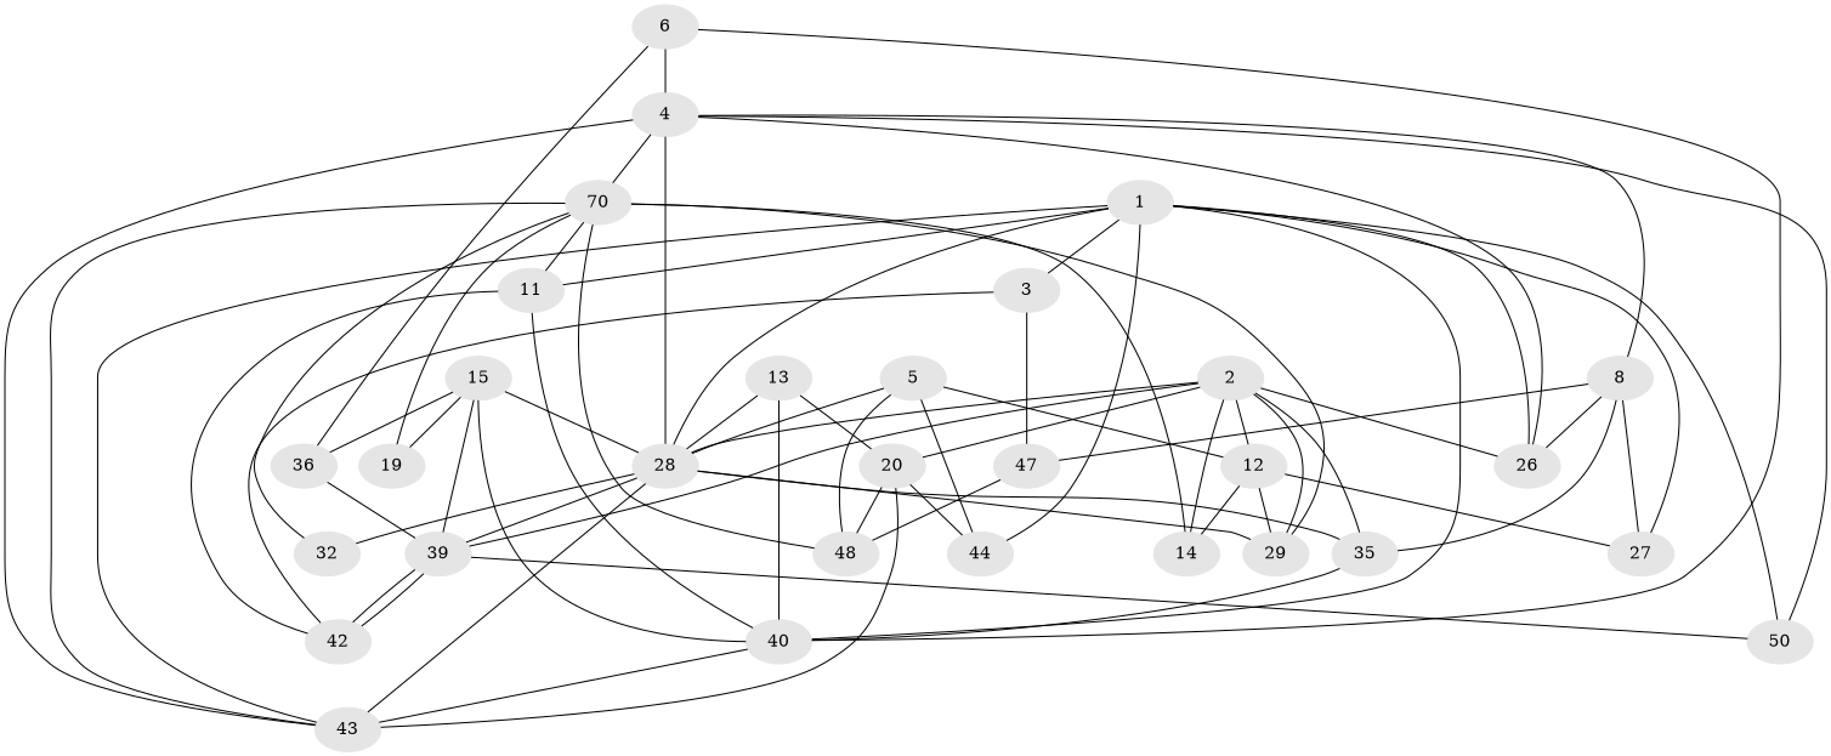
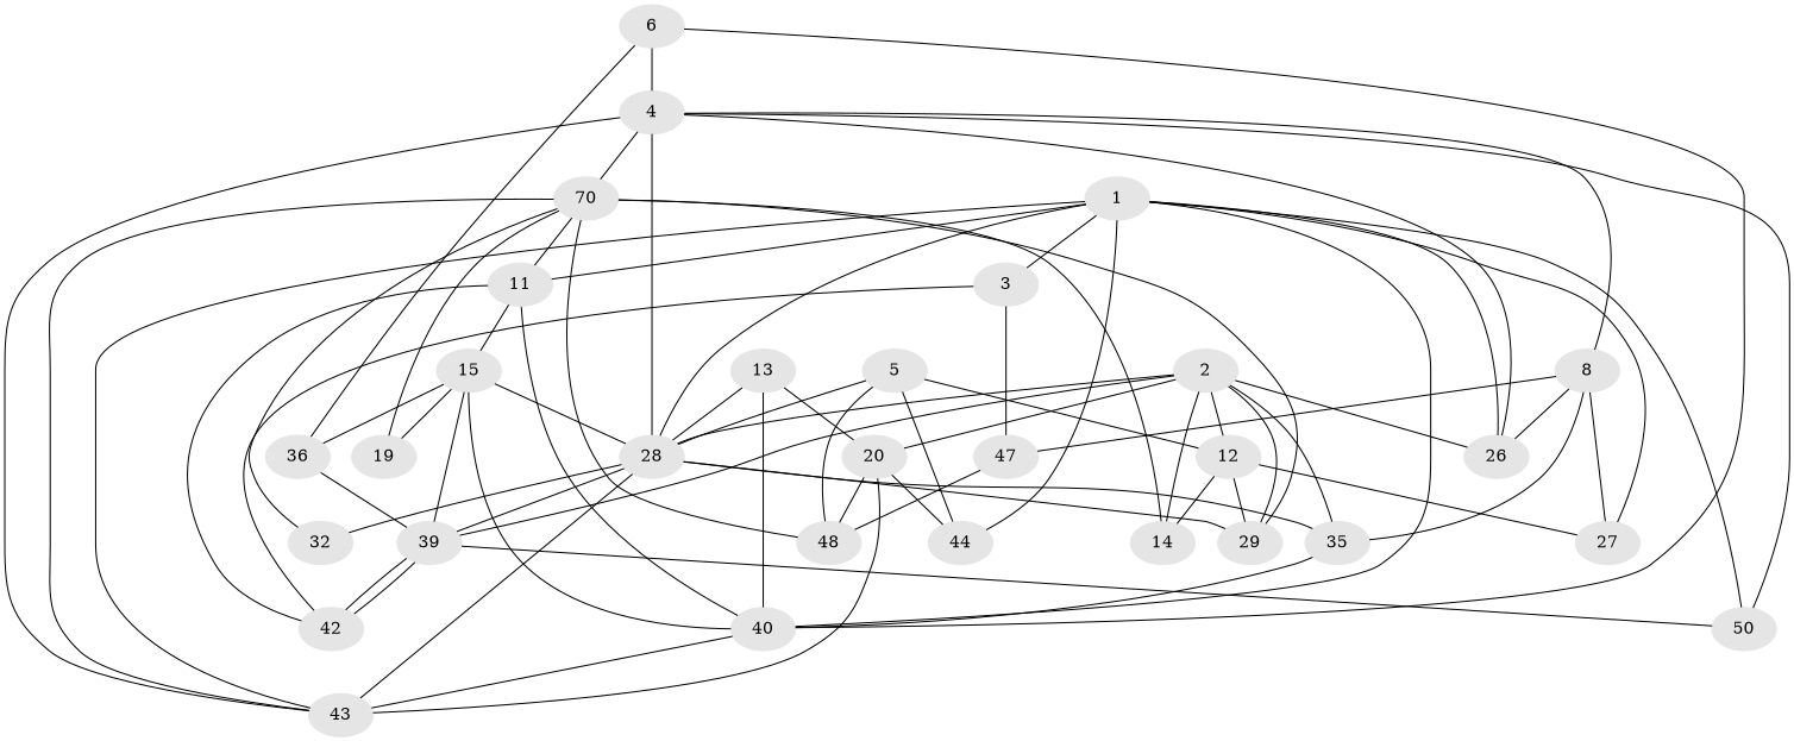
  graph {
    node [color=gray90 style=filled]
    1 [super="+9+4"]
    3 [super="+37"]
    11 [super="+25"]
    26
    27
    28 [super="+30"]
    40 [super="+46"]
    43
    44
    50
    42
    47
    15 [super="+18+21"]
    29 [super="+45"]
    35 [super="+49"]
    39
    32
    2 [super="+17+16"]
    12
    14 [super="+31"]
    20
    48
    5
    n24 [label=4 super="+24+33"]
    8 [super="+22"]
    n26 [label=70 super="+41+34"]
    6
    36
    19
    13 [super="+38"]
    1 -- 3 [weight=2]
    1 -- 11
    1 -- 26 [weight=2]
    1 -- 27
    1 -- 28
    1 -- 40
    1 -- 43
    1 -- 44
    1 -- 50
    3 -- 42
    3 -- 47
    11 -- 40
    11 -- 42
+   11 -- 15
    28 -- 43
    28 -- 29
    28 -- 35
    28 -- 39
    28 -- 32
    40 -- 43
    47 -- 48
    15 -- 28
    15 -- 40
    15 -- 39
    15 -- 36
    15 -- 19
    35 -- 40
    39 -- 50
    39 -- 42
    39 -- 42
    2 -- 26
    2 -- 28
    2 -- 29
    2 -- 35
    2 -- 39
    2 -- 12
    2 -- 14
    2 -- 20
    12 -- 27
    12 -- 29
    12 -- 14
    20 -- 43
    20 -- 44
    20 -- 48
    5 -- 28
    5 -- 44
    5 -- 12
    5 -- 48
    n24 -- 26
    n24 -- 28 [weight=2]
    n24 -- 43
    n24 -- 50
    n24 -- 8
    n24 -- n26 [weight=3]
    8 -- 26
    8 -- 27
    8 -- 47
    8 -- 35
    n26 -- 11 [weight=2]
    n26 -- 43
    n26 -- 29
    n26 -- 32
    n26 -- 14
    n26 -- 48
    n26 -- 19
    6 -- 40
    6 -- n24
    6 -- 36
    36 -- 39
    13 -- 28
    13 -- 40 [weight=2]
    13 -- 20
  }
